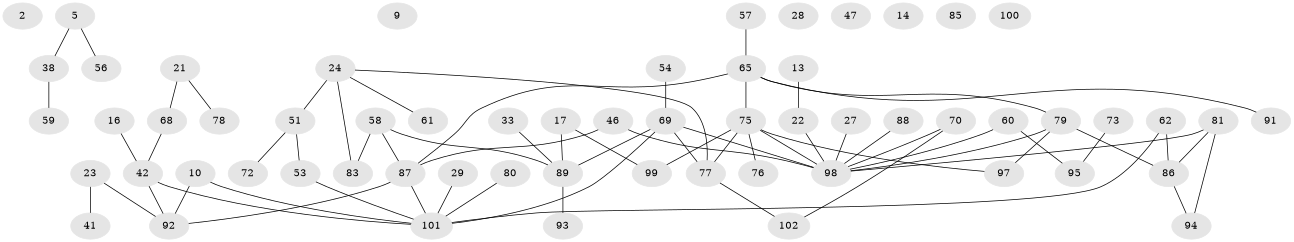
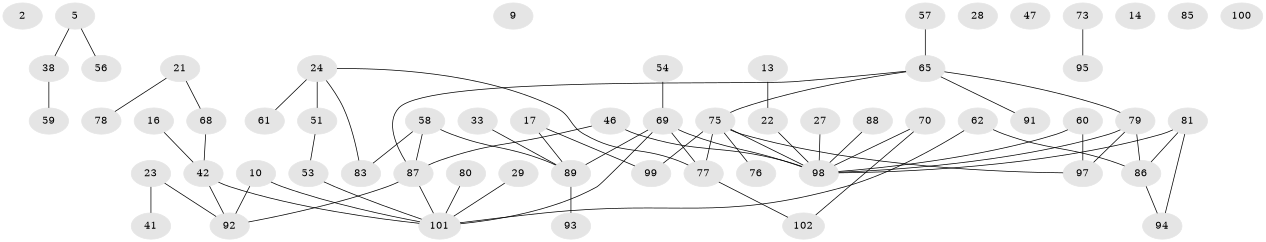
  graph {
    node [color=gray90 style=filled]
    2
    5
    38
    56
    59
    9
    10
    92
    101 [super="+96"]
    13
    22
    98 [super="+20+64+67+55"]
    n13 [label=42 super="+4"]
    16
    89 [super="+71"]
    93
    17
    99
    21
    68
    78
    23
    41
    51 [super="+31"]
    53
-   72
    24
    61
    77 [super="+25"]
    83 [super="+26"]
    102
    27
    28
    29
    33
    46 [super="+44"]
    87 [super="+14"]
    47
    69 [super="+3+39+50"]
    54
    65 [super="+7+15"]
    75 [super="+19+34+66+74"]
    79
    91
    57
    58 [super="+18"]
    60
    95
    62 [super="+52"]
    86 [super="+35"]
    94
    76
    97 [super="+37"]
    70 [super="+63"]
    73
    80
    81
    n58 [label=14]
    85
    88
    100
    5 -- 38
    5 -- 56
    38 -- 59
    10 -- 92
    10 -- 101
    13 -- 22
    22 -- 98
    n13 -- 92
    n13 -- 101
    16 -- n13
    89 -- 93
    17 -- 89 [weight=2]
    17 -- 99
    21 -- 68
    21 -- 78
    68 -- n13
    23 -- 92
    23 -- 41
    51 -- 53
-   51 -- 72
    53 -- 101
    24 -- 51 [weight=2]
    24 -- 61
    24 -- 77
    24 -- 83
    77 -- 102
    27 -- 98
    29 -- 101
    33 -- 89 [weight=2]
    46 -- 98
    46 -- 87 [weight=2]
    87 -- 92
    87 -- 101
    69 -- 101
    69 -- 98 [weight=2]
    69 -- 89 [weight=2]
    69 -- 77
    54 -- 69
    65 -- 87
    65 -- 75
    65 -- 79
    65 -- 91
    75 -- 98 [weight=2]
    75 -- 99
    75 -- 77
    75 -- 76
    75 -- 97
    79 -- 98
    79 -- 86
    79 -- 97
    57 -- 65
    58 -- 89 [weight=2]
    58 -- 83
    58 -- 87
    60 -- 98
-   60 -- 95
+   60 -- 97
    62 -- 101
    62 -- 86
    86 -- 94
    70 -- 98
    70 -- 102
    73 -- 95
    80 -- 101
    81 -- 98
    81 -- 86
    81 -- 94
    88 -- 98
  }
